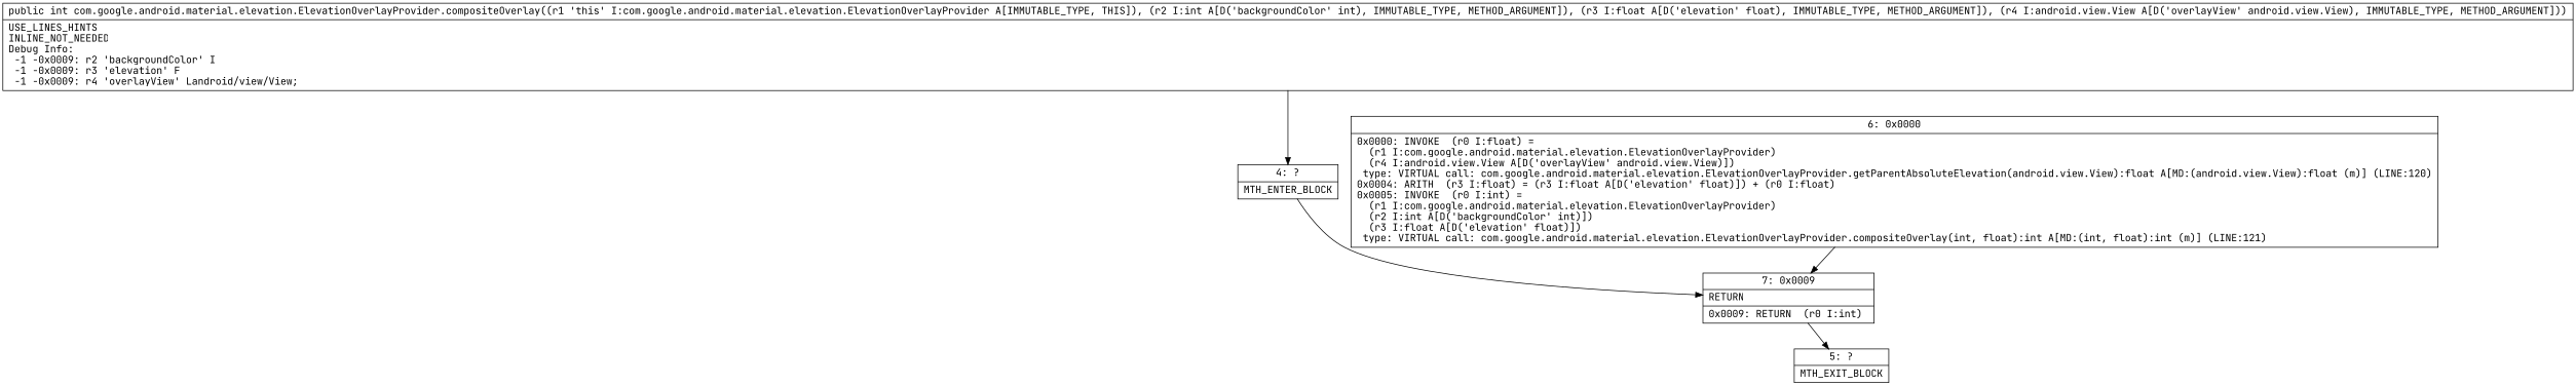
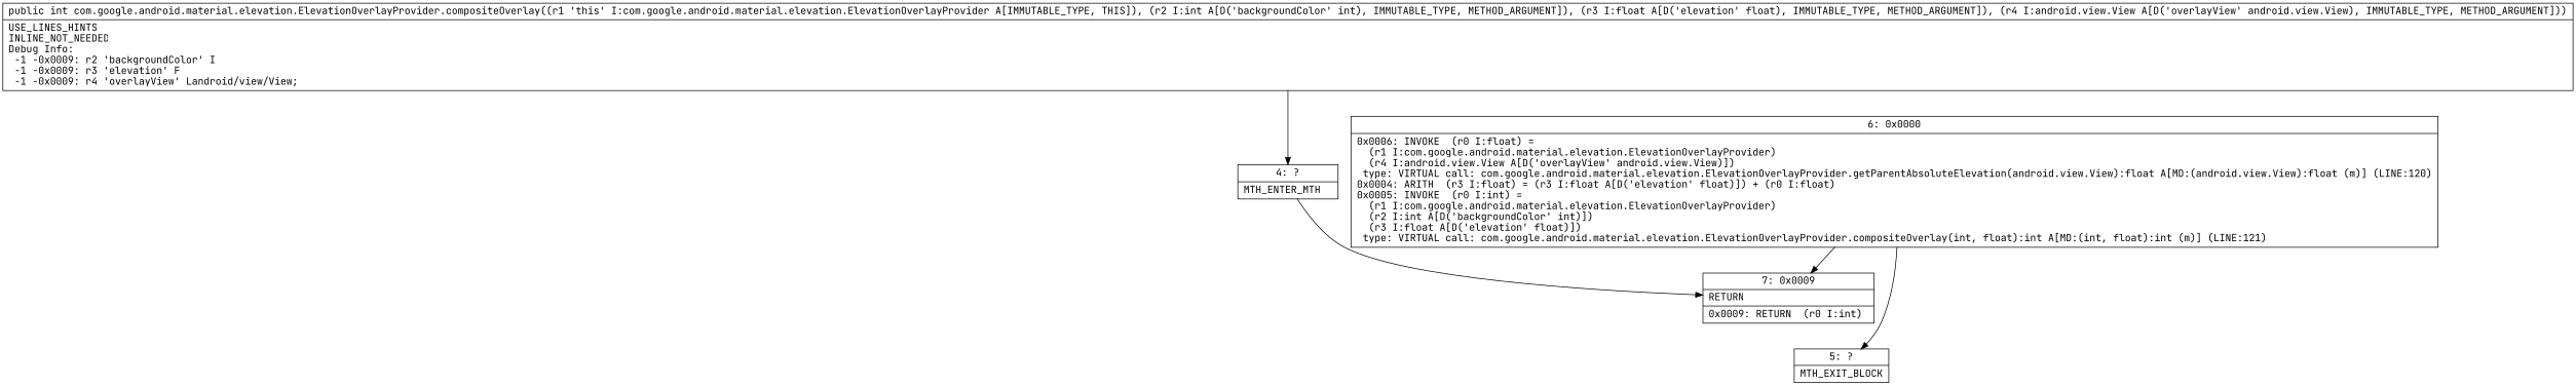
  digraph {
    fontname="JetBrains Mono"
    node [fontname="JetBrains Mono" shape=record]
    edge [fontname="JetBrains Mono"]
-   n1 [label="{4\:\ ?|MTH_ENTER_BLOCK\l}"]
+   n1 [label="{4\:\ ?|MTH_ENTER_MTH\l}"]
    n2 [label="{7\:\ 0x0009|RETURN\l|0x0009: RETURN  (r0 I:int) \l}"]
-   n3 [label="{6\:\ 0x0000|0x0000: INVOKE  (r0 I:float) = \l  (r1 I:com.google.android.material.elevation.ElevationOverlayProvider)\l  (r4 I:android.view.View A[D('overlayView' android.view.View)])\l type: VIRTUAL call: com.google.android.material.elevation.ElevationOverlayProvider.getParentAbsoluteElevation(android.view.View):float A[MD:(android.view.View):float (m)] (LINE:120)\l0x0004: ARITH  (r3 I:float) = (r3 I:float A[D('elevation' float)]) + (r0 I:float) \l0x0005: INVOKE  (r0 I:int) = \l  (r1 I:com.google.android.material.elevation.ElevationOverlayProvider)\l  (r2 I:int A[D('backgroundColor' int)])\l  (r3 I:float A[D('elevation' float)])\l type: VIRTUAL call: com.google.android.material.elevation.ElevationOverlayProvider.compositeOverlay(int, float):int A[MD:(int, float):int (m)] (LINE:121)\l}"]
+   n3 [label="{6\:\ 0x0000|0x0006: INVOKE  (r0 I:float) = \l  (r1 I:com.google.android.material.elevation.ElevationOverlayProvider)\l  (r4 I:android.view.View A[D('overlayView' android.view.View)])\l type: VIRTUAL call: com.google.android.material.elevation.ElevationOverlayProvider.getParentAbsoluteElevation(android.view.View):float A[MD:(android.view.View):float (m)] (LINE:120)\l0x0004: ARITH  (r3 I:float) = (r3 I:float A[D('elevation' float)]) + (r0 I:float) \l0x0005: INVOKE  (r0 I:int) = \l  (r1 I:com.google.android.material.elevation.ElevationOverlayProvider)\l  (r2 I:int A[D('backgroundColor' int)])\l  (r3 I:float A[D('elevation' float)])\l type: VIRTUAL call: com.google.android.material.elevation.ElevationOverlayProvider.compositeOverlay(int, float):int A[MD:(int, float):int (m)] (LINE:121)\l}"]
    n4 [label="{5\:\ ?|MTH_EXIT_BLOCK\l}"]
    n5 [label="{public int com.google.android.material.elevation.ElevationOverlayProvider.compositeOverlay((r1 'this' I:com.google.android.material.elevation.ElevationOverlayProvider A[IMMUTABLE_TYPE, THIS]), (r2 I:int A[D('backgroundColor' int), IMMUTABLE_TYPE, METHOD_ARGUMENT]), (r3 I:float A[D('elevation' float), IMMUTABLE_TYPE, METHOD_ARGUMENT]), (r4 I:android.view.View A[D('overlayView' android.view.View), IMMUTABLE_TYPE, METHOD_ARGUMENT]))  | USE_LINES_HINTS\lINLINE_NOT_NEEDED\lDebug Info:\l  \-1 \-0x0009: r2 'backgroundColor' I\l  \-1 \-0x0009: r3 'elevation' F\l  \-1 \-0x0009: r4 'overlayView' Landroid\/view\/View;\l}"]
    n1 -> n2
-   n2 -> n4
+   n3 -> n4
    n3 -> n2
    n5 -> n1
  }
